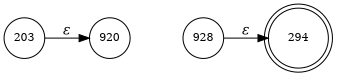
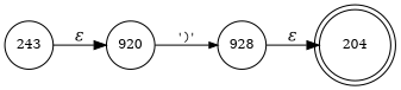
  digraph {
    rankdir=LR
    node [fixedsize=true fontsize=11 shape=circle peripheries=1]
    edge [fontname="Times-Italic"]
-   n1 [label=294 shape=doublecircle width=.6 peripheries=""]
+   n1 [label=204 shape=doublecircle width=.6 peripheries=""]
    n2 [label=920 width=.55]
    n3 [label=928 width=.55]
-   n4 [label=203 width=.55]
+   n4 [label=243 width=.55]
+   n2 -> n3 [arrowhead=normal arrowsize=.7 fontname=Courier fontsize=11 label="')'"]
    n3 -> n1 [label="&epsilon;"]
    n4 -> n2 [label="&epsilon;"]
  }
